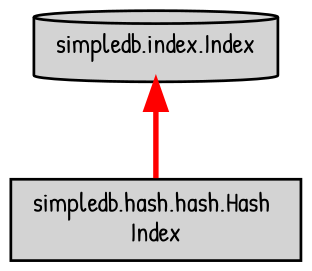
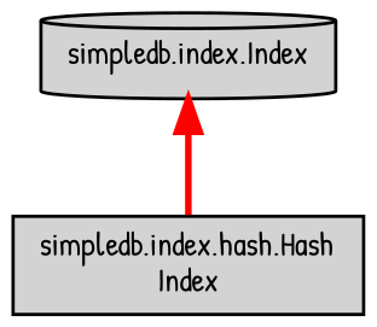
  digraph {
    fontname="Patrick Hand"
    node [color=black fillcolor=lightgrey fontname="Patrick Hand" fontsize=10 style=filled]
-   n1 [fontcolor=black height=0.2 label="simpledb.hash.hash.Hash\lIndex" shape=box width=0.4]
+   n1 [fontcolor=black height=0.2 label="simpledb.index.hash.Hash\lIndex" shape=box width=0.4]
    n2 [height=0.2 label="simpledb.index.Index" shape=cylinder width=0.4]
    n2 -> n1 [color=red dir=back fontname="Patrick Hand" fontsize=10 labelfontname=Helvetica labelfontsize=10 style=bold]
  }
